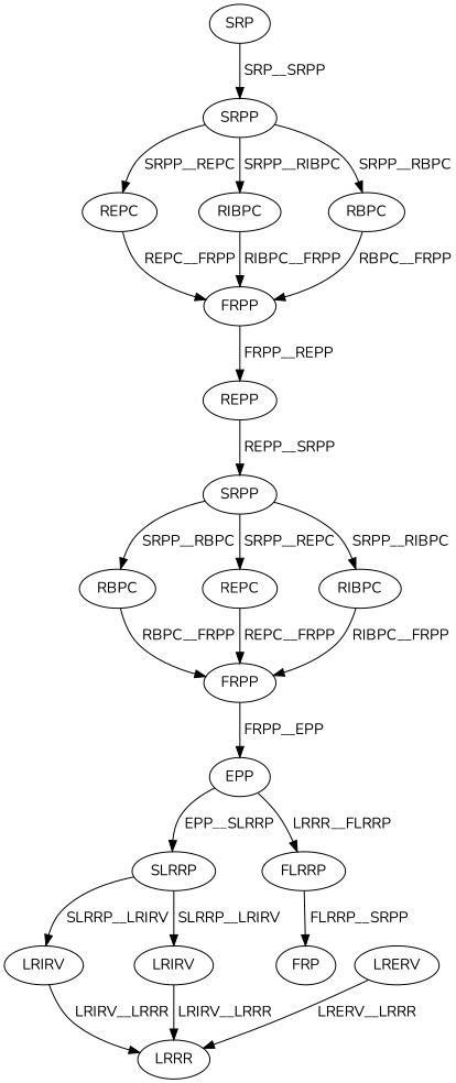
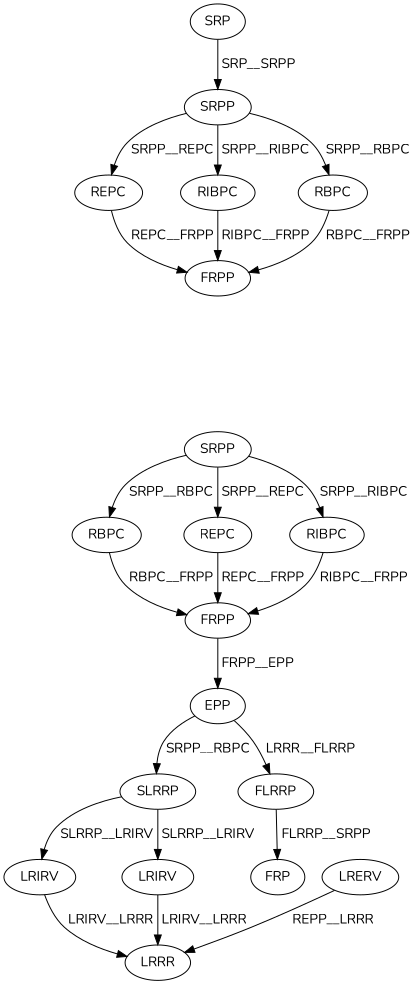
  digraph {
    fontname=Nunito
    node [color=black fontcolor=black fontname=Nunito]
    edge [color=black fontcolor=black fontname=Nunito]
    n1 [label=SRP]
    n2 [label=SRPP]
    n3 [label=REPC]
    n4 [label=RIBPC]
    n5 [label=RBPC]
    n6 [label=FRPP]
-   n7 [label=REPP]
    n8 [label=SRPP]
    n9 [label=RBPC]
    n10 [label=REPC]
    n11 [label=RIBPC]
    n12 [label=FRPP]
    n13 [label=EPP]
    n14 [label=SLRRP]
    n15 [label=FLRRP]
    n16 [label=LRIRV]
    n17 [label=LRIRV]
    n18 [label=LRERV]
    n19 [label=LRRR]
    n20 [label=FRP]
    n1 -> n2 [label=" SRP__SRPP"]
    n2 -> n3 [label=" SRPP__REPC"]
    n2 -> n4 [label=" SRPP__RIBPC"]
    n2 -> n5 [label=" SRPP__RBPC"]
    n3 -> n6 [label=" REPC__FRPP"]
    n4 -> n6 [label=" RIBPC__FRPP"]
    n5 -> n6 [label=" RBPC__FRPP"]
-   n6 -> n7 [label=" FRPP__REPP"]
-   n7 -> n8 [label=" REPP__SRPP"]
    n8 -> n9 [label=" SRPP__RBPC"]
    n8 -> n10 [label=" SRPP__REPC"]
    n8 -> n11 [label=" SRPP__RIBPC"]
    n9 -> n12 [label=" RBPC__FRPP"]
    n10 -> n12 [label=" REPC__FRPP"]
    n11 -> n12 [label=" RIBPC__FRPP"]
    n12 -> n13 [label=" FRPP__EPP"]
-   n13 -> n14 [label=" EPP__SLRRP"]
+   n13 -> n14 [label=" SRPP__RBPC"]
    n13 -> n15 [label=" LRRR__FLRRP"]
    n14 -> n16 [label=" SLRRP__LRIRV"]
    n14 -> n17 [label=" SLRRP__LRIRV"]
    n15 -> n20 [label=" FLRRP__SRPP"]
    n16 -> n19 [label=" LRIRV__LRRR"]
    n17 -> n19 [label=" LRIRV__LRRR"]
-   n18 -> n19 [label=" LRERV__LRRR"]
+   n18 -> n19 [label=" REPP__LRRR"]
  }
